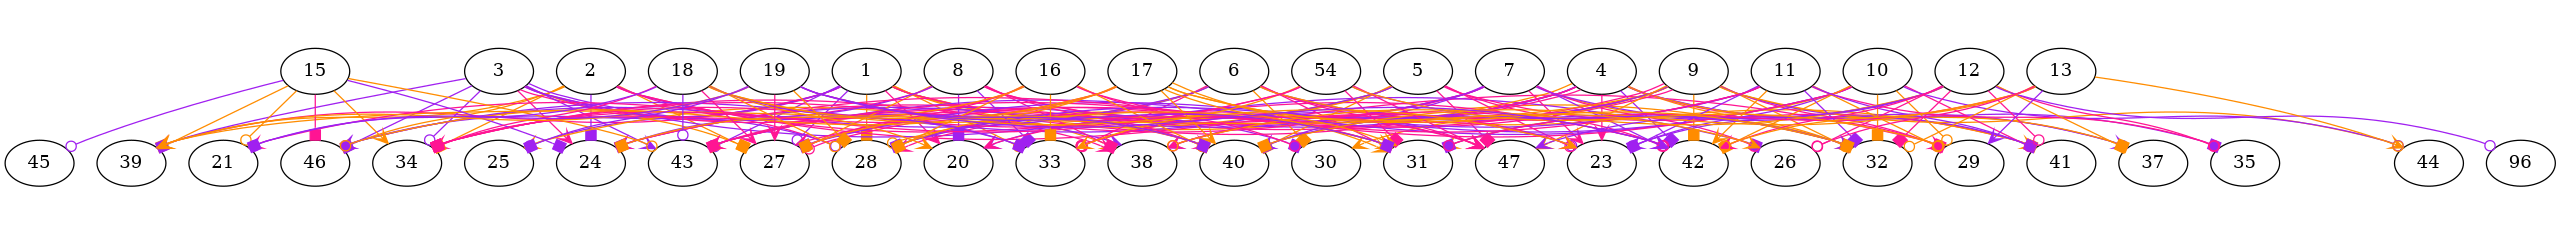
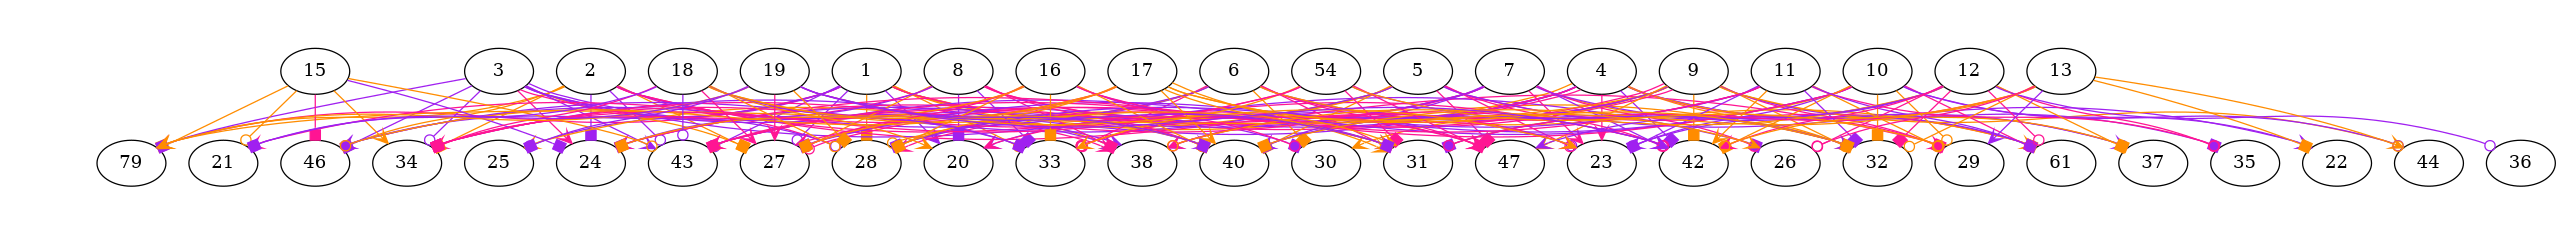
  digraph {
    node [alpha=0.11]
    edge [arrowhead=vee color=darkorange]
    1 [alpha=0.07 expect_size=1800245160859280128]
    20 [alpha=0.12 expect_size=596965372851126272]
    23 [alpha=0.06 expect_size=329277582648030848]
    25 [alpha=0.15 expect_size=2331551726946204672]
    27 [alpha=0.07 expect_size=7178211720773908]
    28 [alpha=0.18 expect_size=7339503217092389]
    30 [alpha=0.10 expect_size=16211593258365616128]
    31 [alpha=0.00 expect_size=12266552470864042]
    32 [alpha=0.14 expect_size=7559642086484234]
    33 [expect_size=2481708888168654336]
    34 [alpha=0.05 expect_size=42346385592735072]
    38 [alpha=0.02 expect_size=1338709745232785]
-   39 [alpha=0.02 expect_size=61248448233472000000]
+   39 [alpha=0.02 expect_size=61248448233472000000 label=79]
    40 [alpha=0.05 expect_size=8210760443142403]
    43 [alpha=0.12 expect_size=1539890993634504704]
    46 [alpha=0.10 expect_size=65788858985617555456]
    47 [alpha=0.05 expect_size=1814477227043707682816]
    2 [expect_size=325746444398929728]
    24 [alpha=0.13 expect_size=24985680816453451776]
    29 [alpha=0.05 expect_size=26097173677302520]
    42 [alpha=0.02 expect_size=1657120153709576192000]
    3 [alpha=0.05 expect_size=126210671698959808]
    26 [alpha=0.08 expect_size=738615719916392677376]
    4 [alpha=0.10 expect_size=2478579471269213]
    35 [alpha=0.12 expect_size=1395184193212307]
    37 [alpha=0.01 expect_size=1901433858923308253184]
-   41 [expect_size=10278941911081768]
+   41 [expect_size=10278941911081768 label=61]
    5 [expect_size=864317657077513856]
+   22 [alpha=0.00 expect_size=6915223374648308]
    6 [alpha=0.14 expect_size=45388029875379128]
    7 [alpha=0.15 expect_size=15824266893331529728]
    8 [alpha=0.20 expect_size=47090378495815856]
    9 [alpha=0.13 expect_size=28495296009763716]
    44 [alpha=0.20 expect_size=14918714201496572]
    10 [alpha=0.05 expect_size=1191907792295915]
    11 [alpha=0.19 expect_size=1075745767169345280]
    12 [expect_size=2282521714753536000]
-   36 [alpha=0.13 expect_size=24341518959838164 label=96]
+   36 [alpha=0.13 expect_size=24341518959838164]
    13 [alpha=0.15 expect_size=1026485170751829248]
    n40 [alpha=0.03 expect_size=486289256424665 label=54]
    21 [expect_size=445774090970477887488]
    15 [alpha=0.17 expect_size=23412220751269608]
-   45 [alpha=0.09 expect_size=53628042979096680]
    16 [alpha=0.20 expect_size=38181897215491896]
    17 [expect_size=4999845358135650]
    18 [alpha=0.09 expect_size=47295466565869064]
    19 [alpha=0.16 expect_size=821055192805701888]
-   1 -> 20 [color=deeppink]
+   1 -> 20 [color=purple]
    1 -> 23 [arrowhead=odot color=purple]
    1 -> 25 [arrowhead=odot color=purple]
    1 -> 27 [arrowhead=odot color=purple]
    1 -> 28 [arrowhead=box]
    1 -> 30 [arrowhead=box color=purple]
    1 -> 31
    1 -> 32
    1 -> 33 [arrowhead=odot]
    1 -> 34 [color=deeppink]
    1 -> 38
    1 -> 39 [color=deeppink]
    1 -> 40 [arrowhead=box]
    1 -> 43 [arrowhead=odot color=purple]
    1 -> 46 [color=purple]
    1 -> 47 [color=deeppink]
    2 -> 27 [arrowhead=box]
    2 -> 28 [arrowhead=odot color=deeppink]
    2 -> 33 [arrowhead=odot color=purple]
    2 -> 34 [arrowhead=box]
+   2 -> 38 [color=purple]
    2 -> 39 [arrowhead=box]
+   2 -> 43 [arrowhead=odot color=purple]
    2 -> 46 [arrowhead=box]
    2 -> 24 [arrowhead=box color=purple]
    2 -> 29 [arrowhead=box color=deeppink]
    2 -> 42 [arrowhead=odot color=deeppink]
    3 -> 27 [arrowhead=box]
    3 -> 28 [arrowhead=odot color=purple]
    3 -> 34 [arrowhead=odot color=purple]
    3 -> 38 [color=deeppink]
    3 -> 38 [color=purple]
    3 -> 39 [arrowhead=box color=purple]
-   3 -> 40 [color=deeppink]
+   3 -> 40 [color=purple]
    3 -> 43 [color=purple]
    3 -> 46 [arrowhead=box color=purple]
    3 -> 24 [color=deeppink]
    3 -> 26 [arrowhead=box color=purple]
    4 -> 23 [color=deeppink]
    4 -> 28 [arrowhead=odot]
    4 -> 28 [color=deeppink]
    4 -> 32 [arrowhead=box]
    4 -> 33 [arrowhead=odot color=deeppink]
-   4 -> 34 [arrowhead=box color=deeppink]
+   4 -> 34 [arrowhead=box color=purple]
    4 -> 38 [color=purple]
    4 -> 43 [arrowhead=odot color=purple]
    4 -> 24 [arrowhead=box color=deeppink]
    4 -> 29 [color=deeppink]
    4 -> 42 [arrowhead=box color=purple]
    4 -> 35 [arrowhead=box color=purple]
    4 -> 37 [color=purple]
    4 -> 41
    5 -> 20 [color=purple]
    5 -> 23 [arrowhead=odot color=deeppink]
    5 -> 25
    5 -> 28 [arrowhead=odot]
    5 -> 33 [arrowhead=odot]
    5 -> 40 [arrowhead=box]
    5 -> 46 [arrowhead=odot color=purple]
    5 -> 47 [arrowhead=box color=deeppink]
    5 -> 42 [arrowhead=odot color=deeppink]
    5 -> 41 [arrowhead=box color=deeppink]
+   5 -> 22 [color=purple]
    6 -> 23 [color=deeppink]
    6 -> 27 [arrowhead=box color=deeppink]
    6 -> 28 [arrowhead=odot color=purple]
    6 -> 30 [arrowhead=box]
    6 -> 31 [arrowhead=odot color=deeppink]
    6 -> 32 [arrowhead=box color=purple]
    6 -> 33 [arrowhead=odot color=deeppink]
    6 -> 43 [arrowhead=box]
    6 -> 46 [color=purple]
    6 -> 47 [color=deeppink]
    6 -> 41 [arrowhead=box]
    7 -> 23 [color=deeppink]
    7 -> 32 [arrowhead=odot]
    7 -> 33 [arrowhead=odot color=deeppink]
    7 -> 34 [arrowhead=box color=deeppink]
    7 -> 40 [arrowhead=box color=purple]
    7 -> 43 [color=deeppink]
    7 -> 24 [arrowhead=box color=purple]
    7 -> 42 [color=purple]
    7 -> 26 [arrowhead=odot color=deeppink]
    7 -> 37 [arrowhead=odot color=purple]
    8 -> 20 [arrowhead=box color=purple]
    8 -> 27 [arrowhead=odot]
    8 -> 31 [arrowhead=box color=deeppink]
    8 -> 33 [arrowhead=box color=purple]
    8 -> 34 [arrowhead=odot color=deeppink]
    8 -> 38 [arrowhead=box color=deeppink]
    8 -> 40 [arrowhead=odot color=deeppink]
    8 -> 24 [color=purple]
    8 -> 42 [arrowhead=odot color=deeppink]
    9 -> 20 [color=deeppink]
    9 -> 27 [color=deeppink]
    9 -> 27 [arrowhead=odot color=deeppink]
    9 -> 30
    9 -> 32 [arrowhead=odot]
    9 -> 38 [arrowhead=odot color=deeppink]
    9 -> 39
    9 -> 40 [color=purple]
    9 -> 47
    9 -> 29 [arrowhead=box color=deeppink]
    9 -> 42 [arrowhead=box]
    9 -> 37 [arrowhead=box]
    9 -> 41 [arrowhead=box color=purple]
    9 -> 44
    10 -> 23 [arrowhead=box color=purple]
    10 -> 27 [arrowhead=box color=purple]
-   10 -> 31
+   10 -> 31 [arrowhead=odot]
    10 -> 32 [arrowhead=box]
    10 -> 43 [arrowhead=odot color=purple]
    10 -> 24 [color=deeppink]
    10 -> 29 [arrowhead=odot]
    10 -> 42 [arrowhead=box]
    10 -> 41 [arrowhead=odot color=deeppink]
+   10 -> 22 [color=purple]
    10 -> 44 [arrowhead=odot color=purple]
    11 -> 23 [color=purple]
    11 -> 28 [arrowhead=box color=purple]
    11 -> 32 [arrowhead=box color=purple]
    11 -> 38 [color=deeppink]
    11 -> 40 [color=purple]
    11 -> 43 [arrowhead=box color=deeppink]
    11 -> 29 [arrowhead=odot]
    11 -> 42
    11 -> 35 [arrowhead=odot color=deeppink]
    11 -> 41 [arrowhead=odot color=purple]
    12 -> 23 [arrowhead=odot color=purple]
    12 -> 31 [arrowhead=box color=purple]
    12 -> 32 [arrowhead=box color=deeppink]
    12 -> 38 [arrowhead=odot]
    12 -> 47 [color=purple]
    12 -> 42 [color=deeppink]
    12 -> 26 [arrowhead=odot color=deeppink]
    12 -> 35 [arrowhead=odot color=deeppink]
    12 -> 37 [arrowhead=box]
    12 -> 41 [arrowhead=odot color=deeppink]
    12 -> 36 [arrowhead=odot color=purple]
    13 -> 31 [arrowhead=odot color=deeppink]
    13 -> 32 [arrowhead=odot]
    13 -> 40 [arrowhead=box]
    13 -> 29 [color=purple]
    13 -> 42 [arrowhead=odot]
    13 -> 26 [arrowhead=odot color=deeppink]
+   13 -> 22 [arrowhead=box]
    13 -> 44 [arrowhead=odot]
    n40 -> 31 [arrowhead=box color=deeppink]
    n40 -> 32 [color=purple]
    n40 -> 33
    n40 -> 34 [arrowhead=box color=deeppink]
    n40 -> 47 [color=deeppink]
    n40 -> 29 [arrowhead=odot]
    n40 -> 21 [color=deeppink]
    15 -> 34
    15 -> 39
    15 -> 43 [arrowhead=odot]
    15 -> 46 [arrowhead=box color=deeppink]
    15 -> 24 [arrowhead=box color=purple]
    15 -> 21 [arrowhead=odot]
-   15 -> 45 [arrowhead=odot color=purple]
    16 -> 27 [arrowhead=odot color=deeppink]
    16 -> 28 [arrowhead=box]
    16 -> 30 [arrowhead=odot color=deeppink]
+   16 -> 31 [color=purple]
    16 -> 33 [arrowhead=box]
    16 -> 40 [arrowhead=odot]
    16 -> 43 [color=deeppink]
-   16 -> 47 [color=deeppink]
+   16 -> 47 [arrowhead=box color=deeppink]
    16 -> 24 [arrowhead=box]
    17 -> 27 [arrowhead=box]
    17 -> 28 [arrowhead=odot]
    17 -> 31
    17 -> 31
    17 -> 32 [arrowhead=box]
    17 -> 34 [arrowhead=box color=deeppink]
    17 -> 40
    17 -> 46 [arrowhead=odot]
    17 -> 26
    18 -> 20
    18 -> 27 [color=deeppink]
    18 -> 28 [arrowhead=odot]
    18 -> 31
    18 -> 33 [arrowhead=box color=purple]
    18 -> 34 [arrowhead=odot color=deeppink]
    18 -> 40 [arrowhead=box]
    18 -> 43 [arrowhead=odot color=purple]
    18 -> 21 [arrowhead=odot color=purple]
    19 -> 23
    19 -> 25 [arrowhead=box color=purple]
    19 -> 27 [color=deeppink]
    19 -> 28 [arrowhead=box]
    19 -> 31 [arrowhead=box color=purple]
    19 -> 39
    19 -> 40 [arrowhead=box color=purple]
    19 -> 42 [color=purple]
    19 -> 21 [arrowhead=box color=purple]
  }
